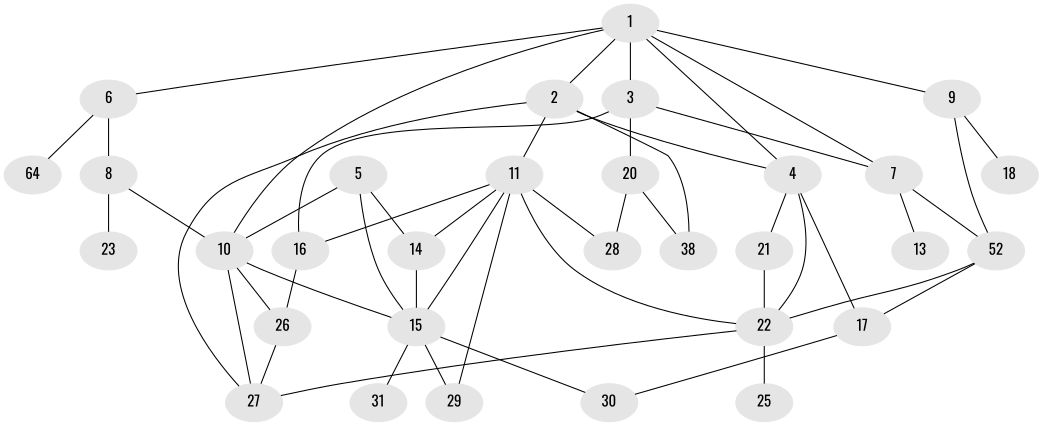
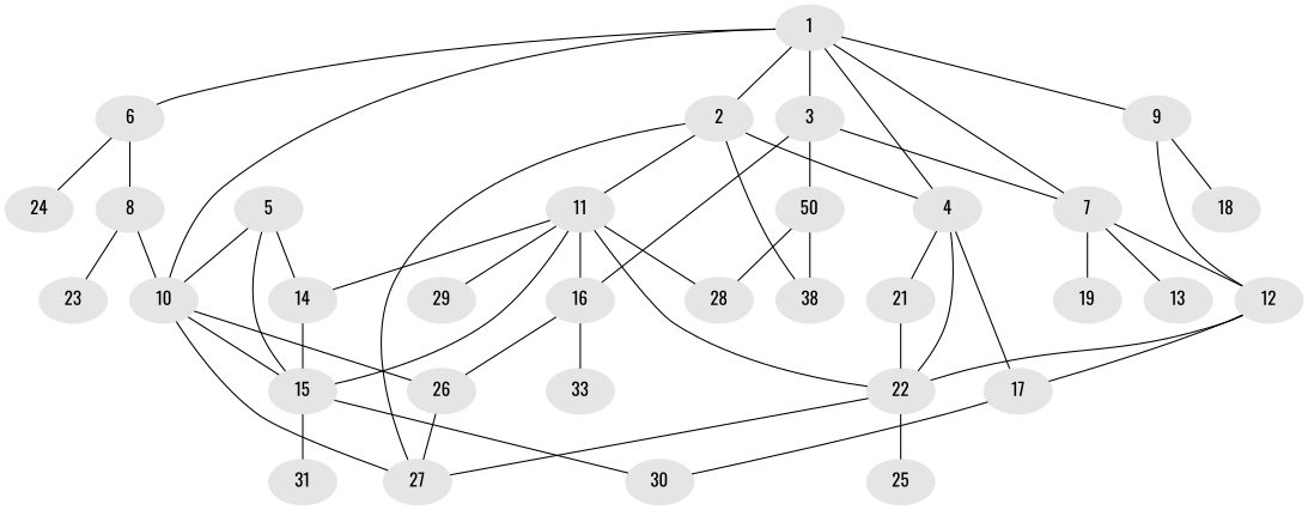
  graph {
    fontname=Oswald
    node [color=gray90 fontname=Oswald style=filled]
    edge [fontname=Oswald weight=1.0]
    1
    2
    3
    4
    6
    7
    9
    10
    11
    27
    n11 [label=38]
    16
-   20
+   20 [label=50]
    21
    17
    22
    8
-   24 [label=64]
-   12 [label=52]
+   24
+   12
    13
+   19
    18
    15
    26
    5
    14
    28
    29
+   33
    30
    25
    31
    23
    1 -- 2
    1 -- 3
    1 -- 4
    1 -- 6
    1 -- 7
    1 -- 9
    1 -- 10
    2 -- 4
    2 -- 11
    2 -- 27
    2 -- n11
    3 -- 7
    3 -- 16
    3 -- 20 [weight=2.0]
    4 -- 21
    4 -- 17 [weight=2.0]
    4 -- 22
    6 -- 8
    6 -- 24
    7 -- 12
    7 -- 13
+   7 -- 19
    9 -- 12
    9 -- 18
    10 -- 27
    10 -- 15
    10 -- 26
    11 -- 16
    11 -- 22
    11 -- 15
    11 -- 14
    11 -- 28
    11 -- 29
    16 -- 26
+   16 -- 33
    20 -- n11
    20 -- 28
    21 -- 22
    17 -- 30
    22 -- 27
    22 -- 25
    8 -- 10
    8 -- 23
    12 -- 17
    12 -- 22
-   15 -- 29 [weight=2.0]
    15 -- 30
    15 -- 31
    26 -- 27
    5 -- 10
    5 -- 15
    5 -- 14
    14 -- 15 [weight=2.0]
  }
